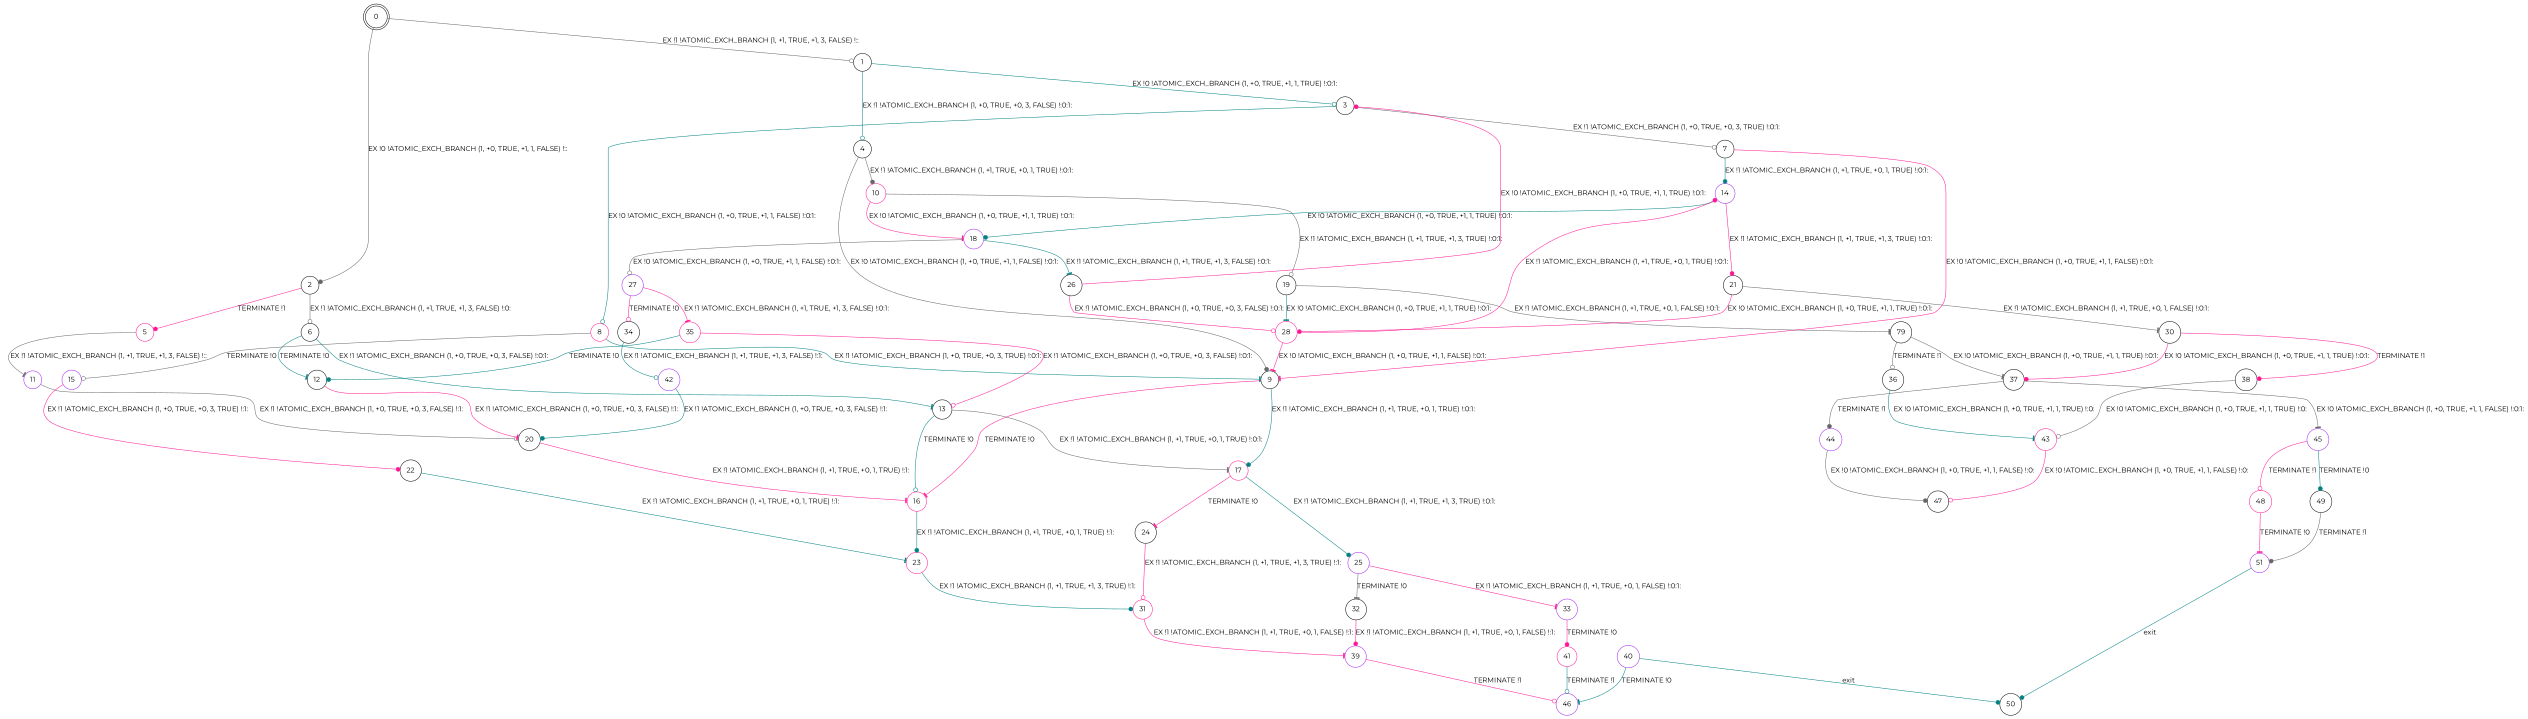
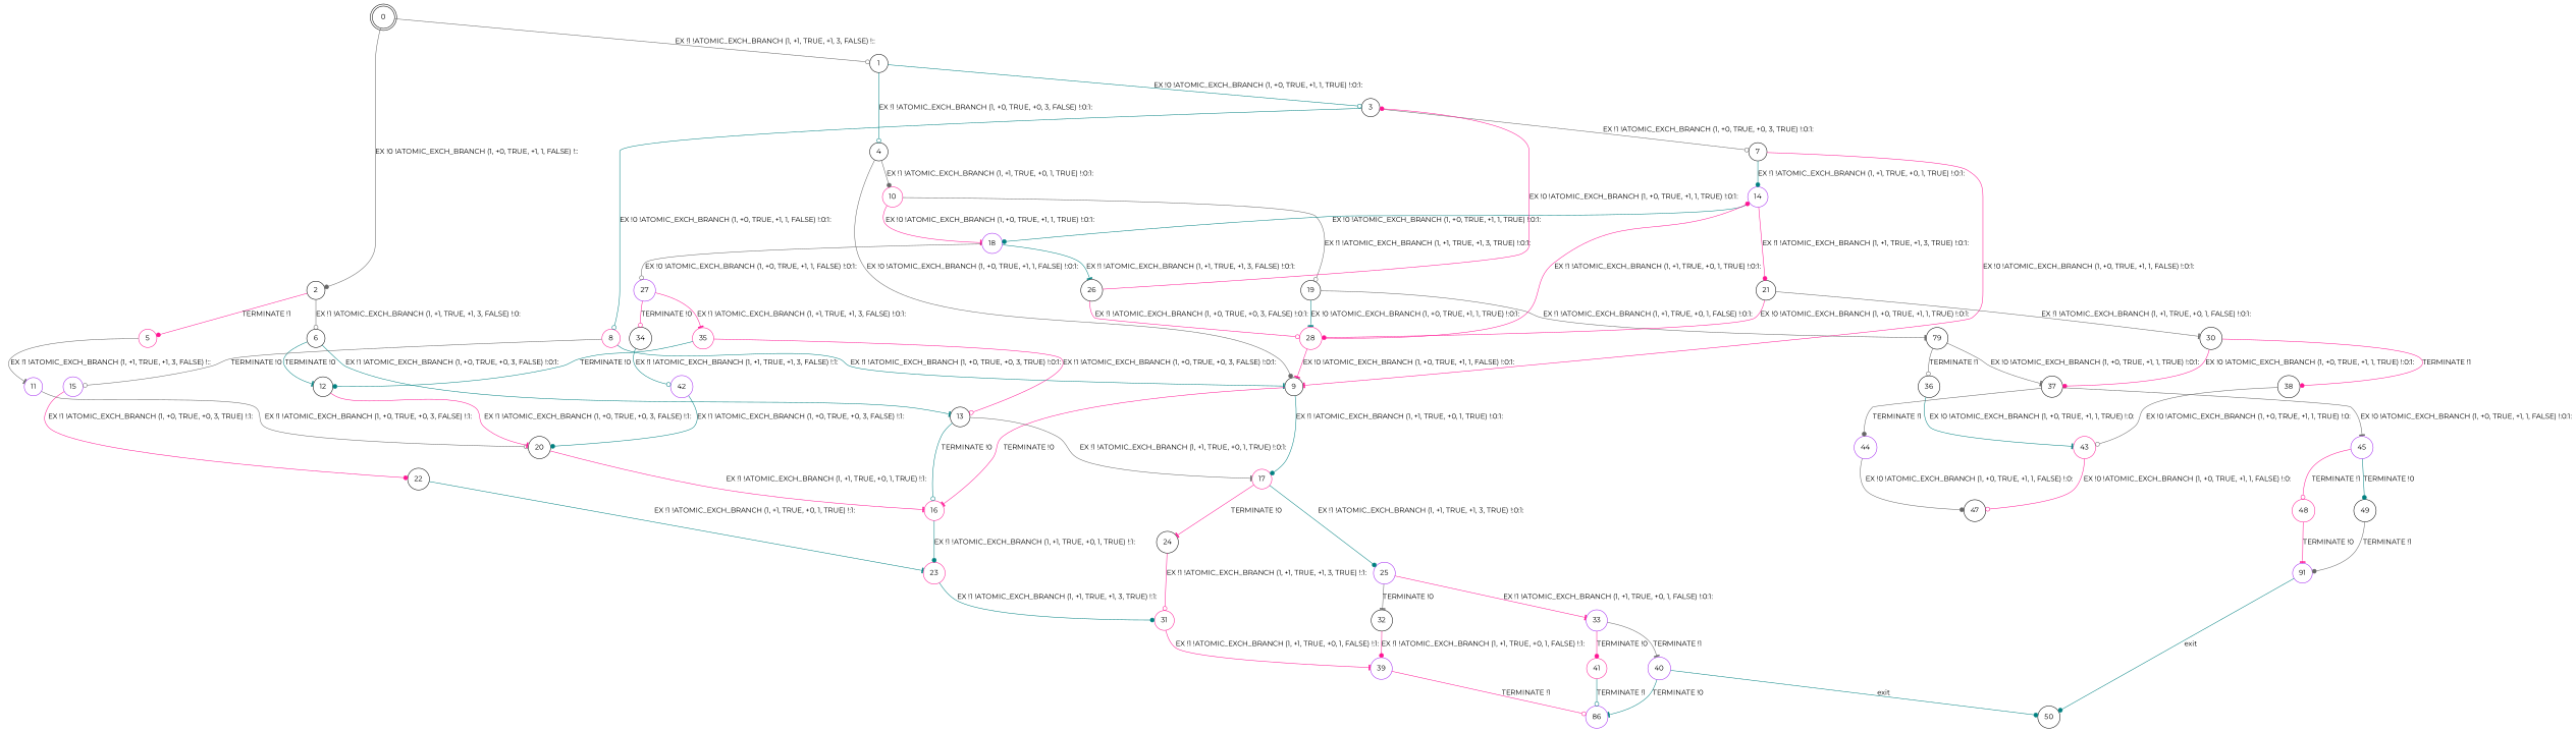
  digraph {
    fontname=Montserrat
    node [color=black fontname=Montserrat shape=circle]
    edge [arrowhead=dot color=deeppink fontname=Montserrat]
    0 [peripheries=2]
    1
    2
    3
    4
    5 [color=deeppink]
    6
    7
    8 [color=deeppink]
    9
    10 [color=deeppink]
    11 [color=purple]
    12
    13
    14 [color=purple]
    15 [color=purple]
    16 [color=deeppink]
    17 [color=deeppink]
    18 [color=purple]
    19
    20
    21
    22
    23 [color=deeppink]
    24
    25 [color=purple]
    26
    27 [color=purple]
    28 [color=deeppink]
    n30 [label=79]
    30
    31 [color=deeppink]
    32
    33 [color=purple]
    34
    35 [color=deeppink]
    36
    37
    38
    39 [color=purple]
    40 [color=purple]
    41 [color=deeppink]
    42 [color=purple]
    43 [color=deeppink]
    44 [color=purple]
    45 [color=purple]
-   46 [color=purple]
+   46 [color=purple label=86]
    50
    47
    48 [color=deeppink]
    49
-   51 [color=purple]
+   51 [color=purple label=91]
    0 -> 1 [arrowhead=odot color=gray40 label="EX !1 !ATOMIC_EXCH_BRANCH (1, +1, TRUE, +1, 3, FALSE) !::"]
    0 -> 2 [color=gray40 label="EX !0 !ATOMIC_EXCH_BRANCH (1, +0, TRUE, +1, 1, FALSE) !::"]
    1 -> 3 [arrowhead=odot color=teal label="EX !0 !ATOMIC_EXCH_BRANCH (1, +0, TRUE, +1, 1, TRUE) !:0:1:"]
    1 -> 4 [arrowhead=odot color=teal label="EX !1 !ATOMIC_EXCH_BRANCH (1, +0, TRUE, +0, 3, FALSE) !:0:1:"]
    2 -> 5 [label="TERMINATE !1"]
    2 -> 6 [arrowhead=odot color=gray40 label="EX !1 !ATOMIC_EXCH_BRANCH (1, +1, TRUE, +1, 3, FALSE) !:0:"]
    3 -> 7 [arrowhead=odot color=gray40 label="EX !1 !ATOMIC_EXCH_BRANCH (1, +0, TRUE, +0, 3, TRUE) !:0:1:"]
    3 -> 8 [arrowhead=odot color=teal label="EX !0 !ATOMIC_EXCH_BRANCH (1, +0, TRUE, +1, 1, FALSE) !:0:1:"]
    4 -> 9 [color=gray40 label="EX !0 !ATOMIC_EXCH_BRANCH (1, +0, TRUE, +1, 1, FALSE) !:0:1:"]
    4 -> 10 [color=gray40 label="EX !1 !ATOMIC_EXCH_BRANCH (1, +1, TRUE, +0, 1, TRUE) !:0:1:"]
    5 -> 11 [arrowhead=tee color=gray40 label="EX !1 !ATOMIC_EXCH_BRANCH (1, +1, TRUE, +1, 3, FALSE) !::"]
    6 -> 12 [arrowhead=tee color=teal label="TERMINATE !0"]
    6 -> 13 [arrowhead=tee color=teal label="EX !1 !ATOMIC_EXCH_BRANCH (1, +0, TRUE, +0, 3, FALSE) !:0:1:"]
    7 -> 9 [arrowhead=tee label="EX !0 !ATOMIC_EXCH_BRANCH (1, +0, TRUE, +1, 1, FALSE) !:0:1:"]
    7 -> 14 [color=teal label="EX !1 !ATOMIC_EXCH_BRANCH (1, +1, TRUE, +0, 1, TRUE) !:0:1:"]
    8 -> 9 [arrowhead=tee color=teal label="EX !1 !ATOMIC_EXCH_BRANCH (1, +0, TRUE, +0, 3, TRUE) !:0:1:"]
    8 -> 15 [arrowhead=odot color=gray40 label="TERMINATE !0"]
    9 -> 16 [arrowhead=tee label="TERMINATE !0"]
    9 -> 17 [color=teal label="EX !1 !ATOMIC_EXCH_BRANCH (1, +1, TRUE, +0, 1, TRUE) !:0:1:"]
    10 -> 18 [arrowhead=tee label="EX !0 !ATOMIC_EXCH_BRANCH (1, +0, TRUE, +1, 1, TRUE) !:0:1:"]
    10 -> 19 [arrowhead=odot color=gray40 label="EX !1 !ATOMIC_EXCH_BRANCH (1, +1, TRUE, +1, 3, TRUE) !:0:1:"]
    11 -> 20 [arrowhead=odot color=gray40 label="EX !1 !ATOMIC_EXCH_BRANCH (1, +0, TRUE, +0, 3, FALSE) !:1:"]
    12 -> 20 [arrowhead=tee label="EX !1 !ATOMIC_EXCH_BRANCH (1, +0, TRUE, +0, 3, FALSE) !:1:"]
    13 -> 16 [arrowhead=odot color=teal label="TERMINATE !0"]
    13 -> 17 [arrowhead=tee color=gray40 label="EX !1 !ATOMIC_EXCH_BRANCH (1, +1, TRUE, +0, 1, TRUE) !:0:1:"]
    14 -> 18 [color=teal label="EX !0 !ATOMIC_EXCH_BRANCH (1, +0, TRUE, +1, 1, TRUE) !:0:1:"]
    14 -> 21 [label="EX !1 !ATOMIC_EXCH_BRANCH (1, +1, TRUE, +1, 3, TRUE) !:0:1:"]
    15 -> 22 [label="EX !1 !ATOMIC_EXCH_BRANCH (1, +0, TRUE, +0, 3, TRUE) !:1:"]
    16 -> 23 [color=teal label="EX !1 !ATOMIC_EXCH_BRANCH (1, +1, TRUE, +0, 1, TRUE) !:1:"]
    17 -> 24 [arrowhead=tee label="TERMINATE !0"]
    17 -> 25 [color=teal label="EX !1 !ATOMIC_EXCH_BRANCH (1, +1, TRUE, +1, 3, TRUE) !:0:1:"]
    18 -> 26 [arrowhead=tee color=teal label="EX !1 !ATOMIC_EXCH_BRANCH (1, +1, TRUE, +1, 3, FALSE) !:0:1:"]
    18 -> 27 [arrowhead=odot color=gray40 label="EX !0 !ATOMIC_EXCH_BRANCH (1, +0, TRUE, +1, 1, FALSE) !:0:1:"]
    19 -> 28 [arrowhead=tee color=teal label="EX !0 !ATOMIC_EXCH_BRANCH (1, +0, TRUE, +1, 1, TRUE) !:0:1:"]
    19 -> n30 [arrowhead=tee color=gray40 label="EX !1 !ATOMIC_EXCH_BRANCH (1, +1, TRUE, +0, 1, FALSE) !:0:1:"]
    20 -> 16 [arrowhead=tee label="EX !1 !ATOMIC_EXCH_BRANCH (1, +1, TRUE, +0, 1, TRUE) !:1:"]
    21 -> 28 [label="EX !0 !ATOMIC_EXCH_BRANCH (1, +0, TRUE, +1, 1, TRUE) !:0:1:"]
    21 -> 30 [arrowhead=tee color=gray40 label="EX !1 !ATOMIC_EXCH_BRANCH (1, +1, TRUE, +0, 1, FALSE) !:0:1:"]
    22 -> 23 [arrowhead=tee color=teal label="EX !1 !ATOMIC_EXCH_BRANCH (1, +1, TRUE, +0, 1, TRUE) !:1:"]
    23 -> 31 [color=teal label="EX !1 !ATOMIC_EXCH_BRANCH (1, +1, TRUE, +1, 3, TRUE) !:1:"]
    24 -> 31 [arrowhead=odot label="EX !1 !ATOMIC_EXCH_BRANCH (1, +1, TRUE, +1, 3, TRUE) !:1:"]
    25 -> 32 [arrowhead=tee color=gray40 label="TERMINATE !0"]
    25 -> 33 [arrowhead=tee label="EX !1 !ATOMIC_EXCH_BRANCH (1, +1, TRUE, +0, 1, FALSE) !:0:1:"]
    26 -> 3 [label="EX !0 !ATOMIC_EXCH_BRANCH (1, +0, TRUE, +1, 1, TRUE) !:0:1:"]
    26 -> 28 [arrowhead=odot label="EX !1 !ATOMIC_EXCH_BRANCH (1, +0, TRUE, +0, 3, FALSE) !:0:1:"]
    27 -> 34 [arrowhead=odot label="TERMINATE !0"]
    27 -> 35 [arrowhead=tee label="EX !1 !ATOMIC_EXCH_BRANCH (1, +1, TRUE, +1, 3, FALSE) !:0:1:"]
    28 -> 9 [arrowhead=tee label="EX !0 !ATOMIC_EXCH_BRANCH (1, +0, TRUE, +1, 1, FALSE) !:0:1:"]
    28 -> 14 [label="EX !1 !ATOMIC_EXCH_BRANCH (1, +1, TRUE, +0, 1, TRUE) !:0:1:"]
    n30 -> 36 [arrowhead=odot color=gray40 label="TERMINATE !1"]
    n30 -> 37 [arrowhead=tee color=gray40 label="EX !0 !ATOMIC_EXCH_BRANCH (1, +0, TRUE, +1, 1, TRUE) !:0:1:"]
    30 -> 37 [label="EX !0 !ATOMIC_EXCH_BRANCH (1, +0, TRUE, +1, 1, TRUE) !:0:1:"]
    30 -> 38 [label="TERMINATE !1"]
    31 -> 39 [arrowhead=tee label="EX !1 !ATOMIC_EXCH_BRANCH (1, +1, TRUE, +0, 1, FALSE) !:1:"]
    32 -> 39 [label="EX !1 !ATOMIC_EXCH_BRANCH (1, +1, TRUE, +0, 1, FALSE) !:1:"]
+   33 -> 40 [arrowhead=tee color=gray40 label="TERMINATE !1"]
    33 -> 41 [label="TERMINATE !0"]
    34 -> 42 [arrowhead=odot color=teal label="EX !1 !ATOMIC_EXCH_BRANCH (1, +1, TRUE, +1, 3, FALSE) !:1:"]
    35 -> 12 [color=teal label="TERMINATE !0"]
    35 -> 13 [arrowhead=odot label="EX !1 !ATOMIC_EXCH_BRANCH (1, +0, TRUE, +0, 3, FALSE) !:0:1:"]
    36 -> 43 [arrowhead=tee color=teal label="EX !0 !ATOMIC_EXCH_BRANCH (1, +0, TRUE, +1, 1, TRUE) !:0:"]
    37 -> 44 [color=gray40 label="TERMINATE !1"]
    37 -> 45 [arrowhead=tee color=gray40 label="EX !0 !ATOMIC_EXCH_BRANCH (1, +0, TRUE, +1, 1, FALSE) !:0:1:"]
    38 -> 43 [arrowhead=odot color=gray40 label="EX !0 !ATOMIC_EXCH_BRANCH (1, +0, TRUE, +1, 1, TRUE) !:0:"]
    39 -> 46 [arrowhead=odot label="TERMINATE !1"]
    40 -> 46 [arrowhead=tee color=teal label="TERMINATE !0"]
    40 -> 50 [color=teal label=exit]
    41 -> 46 [arrowhead=odot color=teal label="TERMINATE !1"]
    42 -> 20 [color=teal label="EX !1 !ATOMIC_EXCH_BRANCH (1, +0, TRUE, +0, 3, FALSE) !:1:"]
    43 -> 47 [arrowhead=odot label="EX !0 !ATOMIC_EXCH_BRANCH (1, +0, TRUE, +1, 1, FALSE) !:0:"]
    44 -> 47 [color=gray40 label="EX !0 !ATOMIC_EXCH_BRANCH (1, +0, TRUE, +1, 1, FALSE) !:0:"]
    45 -> 48 [arrowhead=odot label="TERMINATE !1"]
    45 -> 49 [color=teal label="TERMINATE !0"]
    48 -> 51 [arrowhead=tee label="TERMINATE !0"]
    49 -> 51 [color=gray40 label="TERMINATE !1"]
    51 -> 50 [color=teal label=exit]
  }
